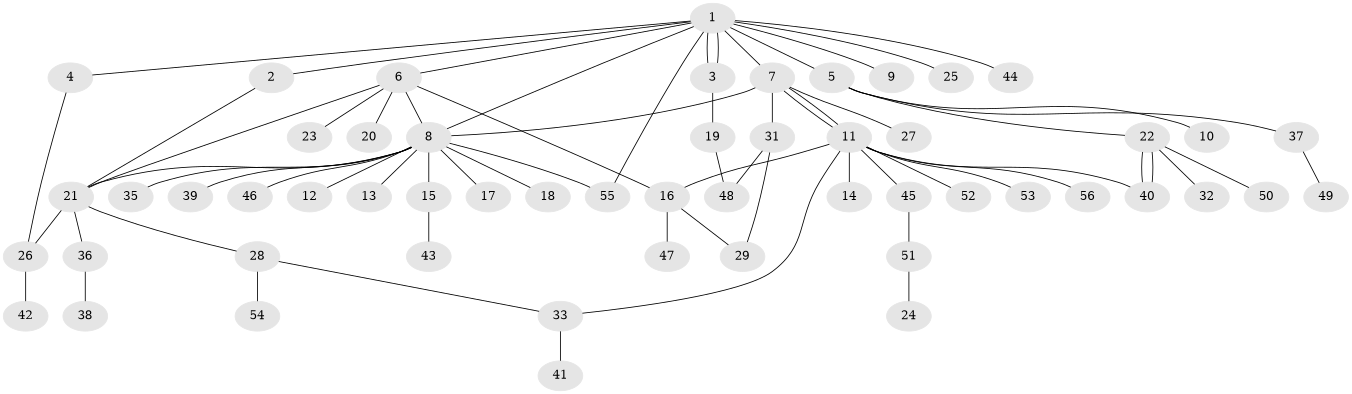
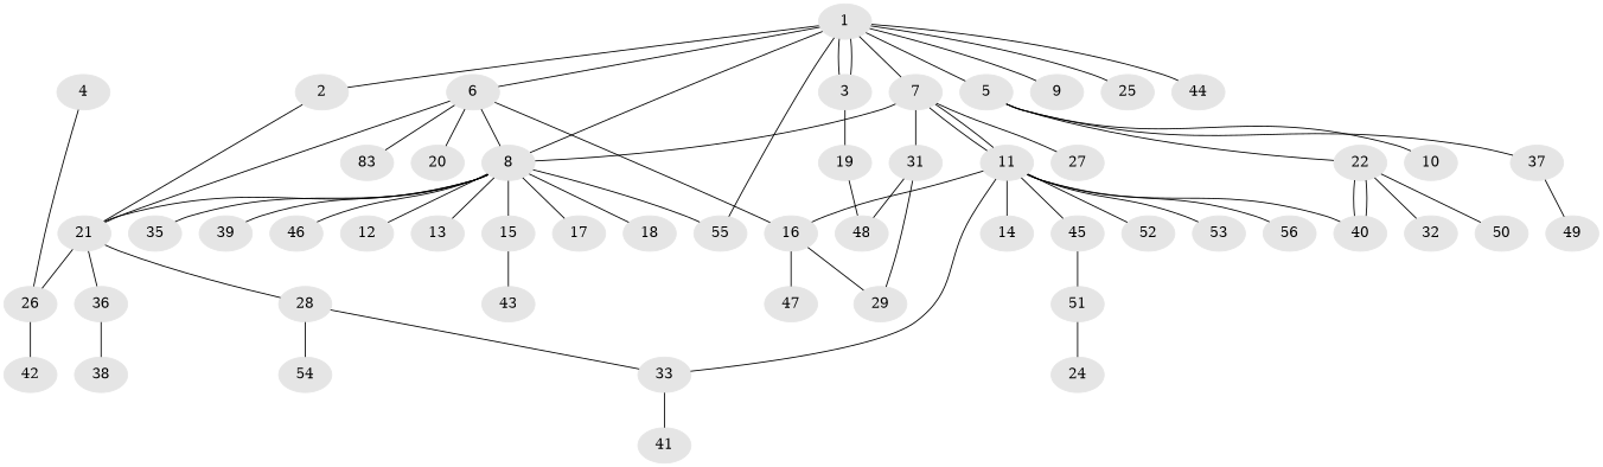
  graph {
    node [color=gray90 style=filled]
    1
    2
    3
    4
    5
    6
    7
    8
    9
    25
    44
    55
    21
    19
    26
    10
    22
    37
    16
    20
-   23
+   23 [label=83]
    11
    27
    31
    12
    13
    15
    17
    18
    35
    39
    46
    28
    36
    48
    42
    40
    32
    50
    49
    29
    47
    14
    33
    45
    52
    53
    56
    43
    41
    51
    54
    38
    24
    1 -- 2
    1 -- 3
    1 -- 3
-   1 -- 4
    1 -- 5
    1 -- 6
    1 -- 7
    1 -- 8
    1 -- 9
    1 -- 25
    1 -- 44
    1 -- 55
    2 -- 21
    3 -- 19
    4 -- 26
    5 -- 10
    5 -- 22
    5 -- 37
    6 -- 8
    6 -- 21
    6 -- 16
    6 -- 20
    6 -- 23
    7 -- 8
    7 -- 11
    7 -- 11
    7 -- 27
    7 -- 31
    8 -- 55
    8 -- 21
    8 -- 12
    8 -- 13
    8 -- 15
    8 -- 17
    8 -- 18
    8 -- 35
    8 -- 39
    8 -- 46
    21 -- 26
    21 -- 28
    21 -- 36
    19 -- 48
    26 -- 42
    22 -- 40
    22 -- 40
    22 -- 32
    22 -- 50
    37 -- 49
    16 -- 29
    16 -- 47
    11 -- 16
    11 -- 40
    11 -- 14
    11 -- 33
    11 -- 45
    11 -- 52
    11 -- 53
    11 -- 56
    31 -- 48
    31 -- 29
    15 -- 43
    28 -- 33
    28 -- 54
    36 -- 38
    33 -- 41
    45 -- 51
    51 -- 24
  }
